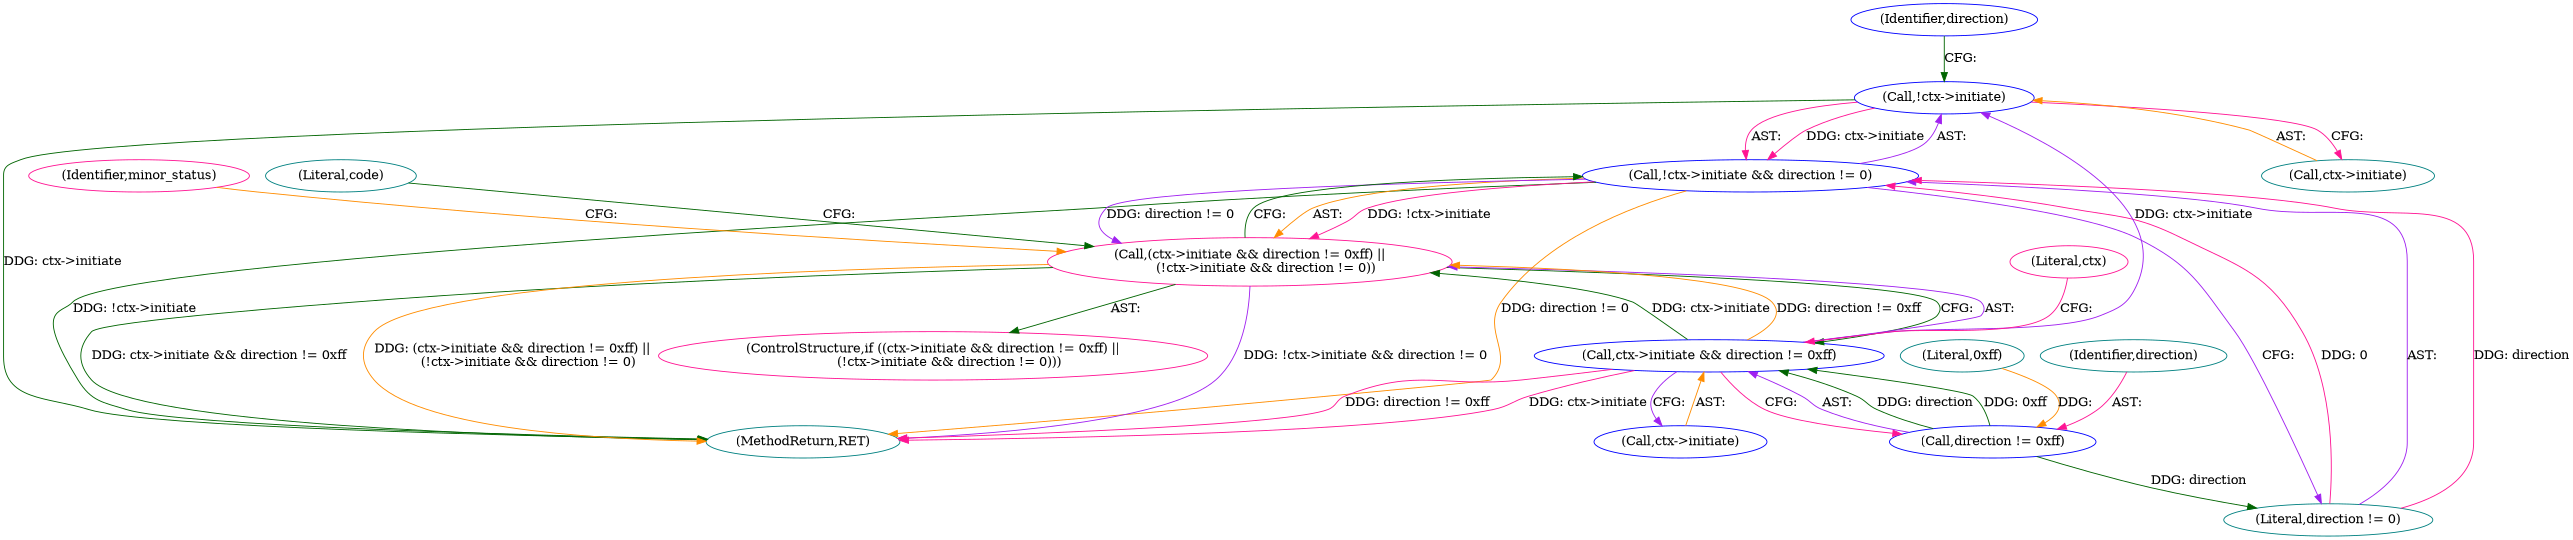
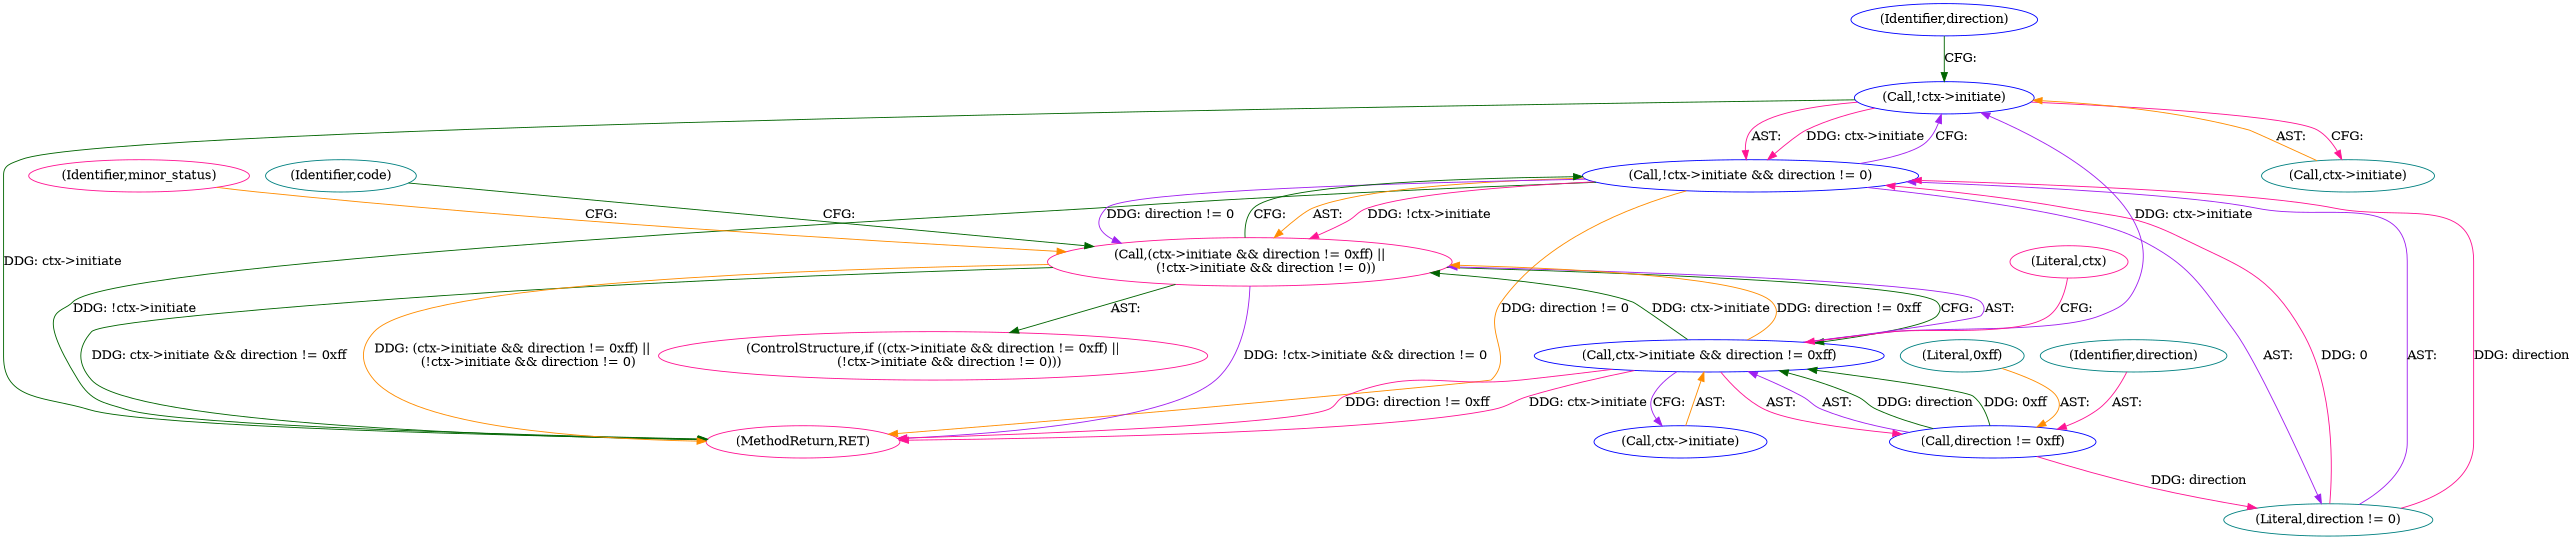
  digraph {
    node [color=blue]
    edge [color=darkgreen]
    n1 [label="(Call,!ctx->initiate)"]
    n2 [label="(Call,!ctx->initiate && direction != 0)"]
    n3 [color=teal label="(Call,ctx->initiate)"]
-   n4 [color=teal label="(MethodReturn,RET)"]
+   n4 [color=deeppink label="(MethodReturn,RET)"]
    n5 [color=deeppink label="(Call,(ctx->initiate && direction != 0xff) ||\n        (!ctx->initiate && direction != 0))"]
    n6 [color=teal label="(Literal,direction != 0)"]
    n7 [label="(Call,ctx->initiate && direction != 0xff)"]
    n8 [label="(Call,direction != 0xff)"]
    n9 [label="(Call,ctx->initiate)"]
    n10 [color=deeppink label="(ControlStructure,if ((ctx->initiate && direction != 0xff) ||\n        (!ctx->initiate && direction != 0)))"]
    n11 [color=teal label="(Literal,0xff)"]
    n12 [color=teal label="(Identifier,direction)"]
    n13 [color=deeppink label="(Identifier,minor_status)"]
    n14 [color=deeppink label="(Literal,ctx)"]
    n15 [label="(Identifier,direction)"]
-   n16 [color=teal label="(Literal,code)"]
+   n16 [color=teal label="(Identifier,code)"]
    n1 -> n2 [color=deeppink label="AST: "]
    n1 -> n2 [color=deeppink label="DDG: ctx->initiate"]
    n1 -> n3 [color=deeppink label="CFG: "]
    n1 -> n4 [label="DDG: ctx->initiate"]
-   n2 -> n1 [color=purple label="AST: "]
+   n2 -> n1 [color=purple label="CFG: "]
    n2 -> n4 [color=darkorange label="DDG: direction != 0"]
    n2 -> n4 [label="DDG: !ctx->initiate"]
    n2 -> n5 [color=darkorange label="AST: "]
    n2 -> n5 [color=deeppink label="DDG: !ctx->initiate"]
    n2 -> n5 [color=purple label="DDG: direction != 0"]
-   n2 -> n6 [color=purple label="CFG: "]
+   n2 -> n6 [color=purple label="AST: "]
    n3 -> n1 [color=darkorange label="AST: "]
    n5 -> n2 [label="CFG: "]
    n5 -> n4 [label="DDG: ctx->initiate && direction != 0xff"]
    n5 -> n4 [color=darkorange label="DDG: (ctx->initiate && direction != 0xff) ||\n        (!ctx->initiate && direction != 0)"]
    n5 -> n4 [color=purple label="DDG: !ctx->initiate && direction != 0"]
    n5 -> n7 [label="CFG: "]
    n5 -> n10 [label="AST: "]
    n6 -> n2 [color=purple label="AST: "]
    n6 -> n2 [color=deeppink label="DDG: direction"]
    n6 -> n2 [color=deeppink label="DDG: 0"]
    n7 -> n1 [color=purple label="DDG: ctx->initiate"]
    n7 -> n4 [color=deeppink label="DDG: ctx->initiate"]
    n7 -> n4 [color=deeppink label="DDG: direction != 0xff"]
    n7 -> n5 [color=purple label="AST: "]
    n7 -> n5 [label="DDG: ctx->initiate"]
    n7 -> n5 [color=darkorange label="DDG: direction != 0xff"]
-   n7 -> n8 [color=deeppink label="CFG: "]
+   n7 -> n8 [color=deeppink label="AST: "]
    n7 -> n9 [color=purple label="CFG: "]
-   n8 -> n6 [label="DDG: direction"]
+   n8 -> n6 [color=deeppink label="DDG: direction"]
    n8 -> n7 [color=purple label="AST: "]
    n8 -> n7 [label="DDG: direction"]
    n8 -> n7 [label="DDG: 0xff"]
    n9 -> n7 [color=darkorange label="AST: "]
-   n11 -> n8 [color=darkorange label="DDG: "]
+   n11 -> n8 [color=darkorange label="AST: "]
    n12 -> n8 [color=deeppink label="AST: "]
    n13 -> n5 [color=darkorange label="CFG: "]
    n14 -> n7 [color=deeppink label="CFG: "]
    n15 -> n1 [label="CFG: "]
    n16 -> n5 [label="CFG: "]
  }
